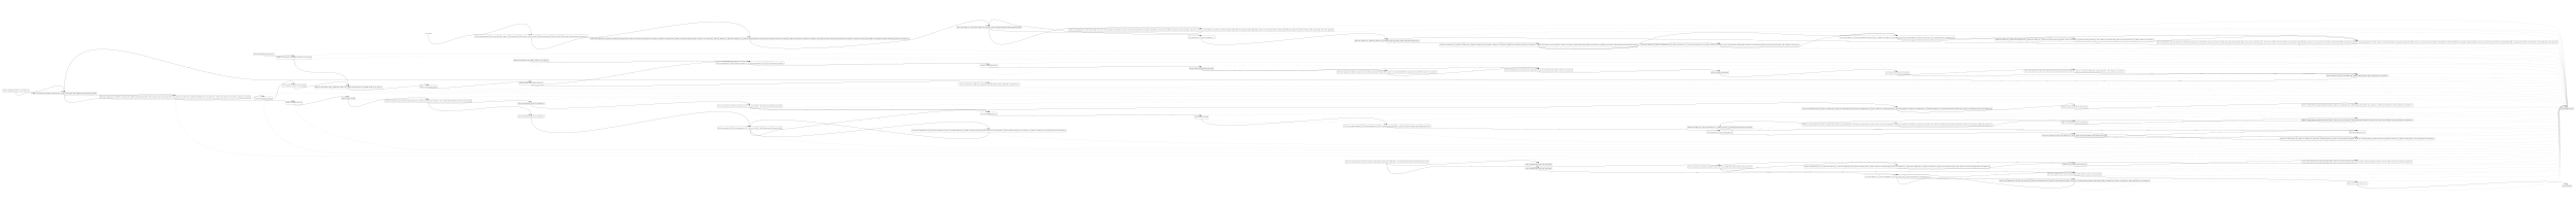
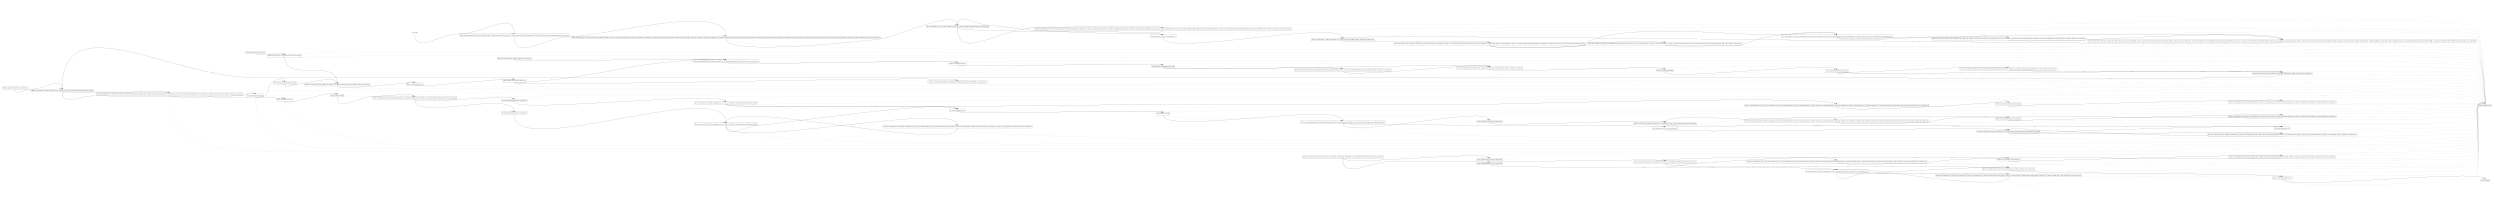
  digraph {
    fontname=Nunito
    rankdir=LR
    node [fontname=Nunito shape=record]
    edge [fontname=Nunito headport=n tailport=s]
    n1 [label=BB_entry384 shape=none]
    n2 [label="{35942: constant[undefined,v1]|35943: vardecl['i']|35944: vardecl['n']|35945: vardecl['m']|35946: vardecl['w']|35947: vardecl['h']|35948: vardecl['neighbors']|35949: vardecl['o']|35950: function-decl[function position ( dimension size ),-]}"]
    n3 [label="{35951: read-variable['nodes',v3,-]|35952: read-property[v3,'length',v2]|35953: \<variable-non-null-undef\>['nodes']|35954: write-variable[v2,'n']*|35955: read-variable['links',v5,-]|35956: read-property[v5,'length',v4]|35957: \<variable-non-null-undef\>['links']|35958: write-variable[v4,'m']*|35959: read-variable['size',v7,-]|35960: constant[0.0,v8]|35961: read-property[v7,v8,v6]|35962: \<variable-non-null-undef\>['size']|35963: write-variable[v6,'w']*|35964: read-variable['size',v10,-]|35965: constant[1.0,v11]|35966: read-property[v10,v11,v9]|35967: \<variable-non-null-undef\>['size']|35968: write-variable[v9,'h']*|35969: constant[0.0,v13]|35970: write-variable[v13,'i']}"]
    n4 [label="{35971: read-variable['i',v14,-]|35972: read-variable['n',v15,-]|35973: \<[v14,v15,v12]|35974: if[v12](true-block:10713,false-block:10714)}"]
    n5 [label="{36278: exceptional-return}"]
    n6 [label="{35975: read-variable['nodes',v18,-]|35976: read-variable['i',v19,-]|35977: read-property[v18,v19,v17]|35978: \<variable-non-null-undef\>['nodes']|35979: write-variable[v17,'o']|35980: read-variable['i',v16,-]|35981: write-property[v17,'index',v16]|35982: \<property-non-null-undef\>[v18,v19]*|35983: read-variable['o',v21,-]|35984: constant[0.0,v20]|35985: write-property[v21,'weight',v20]|35986: \<variable-non-null-undef\>['o']*|35987: constant[1.0,v22]|35988: read-variable['i',v23,-]|35989: +[v23,v24]|35990: +[v24,v22,v25]|35991: write-variable[v25,'i']}"]
    n7 [label="{35992: constant[0.0,v17]|35993: write-variable[v17,'i']}"]
    n8 [label="{35994: read-variable['i',v18,-]|35995: read-variable['m',v19,-]|35996: \<[v18,v19,v16]|35997: if[v16](true-block:10716,false-block:10717)}"]
    n9 [label="{35998: read-variable['links',v21,-]|35999: read-variable['i',v22,-]|36000: read-property[v21,v22,v20]|36001: \<variable-non-null-undef\>['links']|36002: write-variable[v20,'o']*|36003: read-variable['o',v27,-]|36004: read-property[v27,'source',v26]|36005: \<variable-non-null-undef\>['o']|36006: typeof[v26,v24]|36007: constant[\"number\",v25]|36008: ==[v24,v25,v23]|36009: if[v23](true-block:10718,false-block:10719)}"]
    n10 [label="{36012: read-variable['o',v29,-]|36013: read-variable['nodes',v30,-]|36014: read-variable['o',v32,-]|36015: read-property[v32,'source',v31]|36016: \<variable-non-null-undef\>['o']|36017: read-property[v30,v31,v28]|36018: \<variable-non-null-undef\>['nodes']|36019: write-property[v29,'source',v28]|36020: \<variable-non-null-undef\>['o']*}"]
    n11 [label="{36021: read-variable['o',v32,-]|36022: read-property[v32,'target',v31]|36023: \<variable-non-null-undef\>['o']|36024: typeof[v31,v29]|36025: constant[\"number\",v30]|36026: ==[v29,v30,v28]|36027: if[v28](true-block:10720,false-block:10721)}"]
    n12 [label="{36010: constant[0.0,v21]|36011: write-variable[v21,'i']}"]
    n13 [label="{36062: read-variable['i',v22,-]|36063: read-variable['n',v23,-]|36064: \<[v22,v23,v20]|36065: if[v20](true-block:10723,false-block:10724)}"]
    n14 [label="{36028: read-variable['o',v34,-]|36029: read-variable['nodes',v35,-]|36030: read-variable['o',v37,-]|36031: read-property[v37,'target',v36]|36032: \<variable-non-null-undef\>['o']|36033: read-property[v35,v36,v33]|36034: \<variable-non-null-undef\>['nodes']|36035: write-property[v34,'target',v33]|36036: \<variable-non-null-undef\>['o']*}"]
    n15 [label="{36037: constant[1.0,v33]|36038: read-variable['o',v36,-]|36039: read-property[v36,'source',v35]|36040: \<variable-non-null-undef\>['o']|36041: read-property[v35,'weight',v34]|36042: \<property-non-null-undef\>[v36,'source']|36043: +[v34,v37]|36044: +[v37,v33,v38]|36045: write-property[v35,'weight',v38]|36046: \<property-non-null-undef\>[v36,'source']*|36047: constant[1.0,v39]|36048: read-variable['o',v42,-]|36049: read-property[v42,'target',v41]|36050: \<variable-non-null-undef\>['o']|36051: read-property[v41,'weight',v40]|36052: \<property-non-null-undef\>[v42,'target']|36053: +[v40,v43]|36054: +[v43,v39,v44]|36055: write-property[v41,'weight',v44]|36056: \<property-non-null-undef\>[v42,'target']*|36057: constant[1.0,v45]|36058: read-variable['i',v46,-]|36059: +[v46,v47]|36060: +[v47,v45,v48]|36061: write-variable[v48,'i']}"]
    n16 [label="{36066: read-variable['nodes',v25,-]|36067: read-variable['i',v26,-]|36068: read-property[v25,v26,v24]|36069: \<variable-non-null-undef\>['nodes']|36070: write-variable[v24,'o']*|36071: read-variable['isNaN',v29,v28]|36072: read-variable['o',v31,-]|36073: read-property[v31,'x',v30]|36074: \<variable-non-null-undef\>['o']}"]
    n17 [label="{36075: read-variable['Array',v25,-]}"]
    n18 [label="{36076: call-isNaN [v28,v29,v30,v27]}"]
    n19 [label="{36127: construct [-,v25,v24]}"]
    n20 [label="{36077: if[v27](true-block:10727,false-block:10730)}"]
    n21 [label="{36128: write-variable[v24,'distances']*|36129: typeof['linkDistance',v27]|36130: constant[\"function\",v28]|36131: ===[v27,v28,v26]|36132: if[v26](true-block:10747,false-block:10748)}"]
    n22 [label="{36085: read-variable['isNaN',v34,v33]|36086: read-variable['o',v36,-]|36087: read-property[v36,'y',v35]|36088: \<variable-non-null-undef\>['o']}"]
    n23 [label="{36133: constant[0.0,v30]|36134: write-variable[v30,'i']}"]
    n24 [label="{36135: constant[0.0,v30]|36136: write-variable[v30,'i']}"]
    n25 [label="{36089: call-isNaN [v33,v34,v35,v32]}"]
    n26 [label="{36082: call-position [v34,v35,v36,v37,v32]}"]
    n27 [label="{36083: write-property[v33,'x',v32]|36084: \<variable-non-null-undef\>['o']*}"]
    n28 [label="{36090: if[v32](true-block:10733,false-block:10736)}"]
    n29 [label="{36091: read-variable['o',v38,-]|36092: read-variable['position',v40,v39]|36093: constant[\"y\",v41]|36094: read-variable['h',v42,-]}"]
    n30 [label="{36098: read-variable['isNaN',v39,v38]|36099: read-variable['o',v41,-]|36100: read-property[v41,'px',v40]|36101: \<variable-non-null-undef\>['o']}"]
    n31 [label="{36102: call-isNaN [v38,v39,v40,v37]}"]
    n32 [label="{36103: if[v37](true-block:10739,false-block:10740)}"]
    n33 [label="{36096: write-property[v38,'y',v37]|36097: \<variable-non-null-undef\>['o']*}"]
    n34 [label="{36104: read-variable['o',v43,-]|36105: read-variable['o',v44,-]|36106: read-property[v44,'x',v42]|36107: \<variable-non-null-undef\>['o']|36108: write-property[v43,'px',v42]|36109: \<variable-non-null-undef\>['o']*}"]
    n35 [label="{36110: read-variable['isNaN',v44,v43]|36111: read-variable['o',v46,-]|36112: read-property[v46,'py',v45]|36113: \<variable-non-null-undef\>['o']}"]
    n36 [label="{36114: call-isNaN [v43,v44,v45,v42]}"]
    n37 [label="{36115: if[v42](true-block:10743,false-block:10744)}"]
    n38 [label="{36116: read-variable['o',v48,-]|36117: read-variable['o',v49,-]|36118: read-property[v49,'y',v47]|36119: \<variable-non-null-undef\>['o']|36120: write-property[v48,'py',v47]|36121: \<variable-non-null-undef\>['o']*}"]
    n39 [label="{36122: constant[1.0,v47]|36123: read-variable['i',v48,-]|36124: +[v48,v49]|36125: +[v49,v47,v50]|36126: write-variable[v50,'i']}"]
    n40 [label="{36137: read-variable['i',v31,-]|36138: read-variable['m',v32,-]|36139: \<[v31,v32,v29]|36140: if[v29](true-block:10750,false-block:10755)}"]
    n41 [label="{36161: read-variable['i',v31,-]|36162: read-variable['m',v32,-]|36163: \<[v31,v32,v29]|36164: if[v29](true-block:10754,false-block:10755)}"]
    n42 [label="{36141: read-variable['distances',v34,-]|36142: read-variable['i',v35,-]|36143: read-variable['linkDistance',v38,-]|36144: read-property[v38,'call',-]|36145: \<variable-non-null-undef\>['linkDistance']|36146: read-variable['this',v39,-]|36147: read-variable['links',v41,-]|36148: read-variable['i',v42,-]|36149: read-property[v41,v42,v40]|36150: \<variable-non-null-undef\>['links']|36151: read-variable['i',v43,-]}"]
    n43 [label="{36175: read-variable['Array',v30,-]}"]
    n44 [label="{36165: read-variable['distances',v34,-]|36166: read-variable['i',v35,-]|36167: read-variable['linkDistance',v33,-]|36168: write-property[v34,v35,v33]|36169: \<variable-non-null-undef\>['distances']*|36170: constant[1.0,v36]|36171: read-variable['i',v37,-]|36172: +[v37,v38]|36173: +[v38,v36,v39]|36174: write-variable[v39,'i']}"]
    n45 [label="{36152: call-linkDistance.call [v38,'call',v39,v40,v43,v36]}"]
    n46 [label="{36176: construct [-,v30,v29]}"]
    n47 [label="{36153: +[v36,v33]|36154: write-property[v34,v35,v33]|36155: \<variable-non-null-undef\>['distances']*|36156: constant[1.0,v44]|36157: read-variable['i',v45,-]|36158: +[v45,v46]|36159: +[v46,v44,v47]|36160: write-variable[v47,'i']}"]
    n48 [label="{36177: write-variable[v29,'strengths']*|36178: typeof['linkStrength',v32]|36179: constant[\"function\",v33]|36180: ===[v32,v33,v31]|36181: if[v31](true-block:10758,false-block:10759)}"]
+   n49 [label="{36182: constant[0.0,v35]|36183: write-variable[v35,'i']}"]
    n50 [label="{36184: constant[0.0,v35]|36185: write-variable[v35,'i']}"]
    n51 [label="{36186: read-variable['i',v36,-]|36187: read-variable['m',v37,-]|36188: \<[v36,v37,v34]|36189: if[v34](true-block:10761,false-block:10766)}"]
    n52 [label="{36210: read-variable['i',v36,-]|36211: read-variable['m',v37,-]|36212: \<[v36,v37,v34]|36213: if[v34](true-block:10765,false-block:10766)}"]
    n53 [label="{36190: read-variable['strengths',v39,-]|36191: read-variable['i',v40,-]|36192: read-variable['linkStrength',v43,-]|36193: read-property[v43,'call',-]|36194: \<variable-non-null-undef\>['linkStrength']|36195: read-variable['this',v44,-]|36196: read-variable['links',v46,-]|36197: read-variable['i',v47,-]|36198: read-property[v46,v47,v45]|36199: \<variable-non-null-undef\>['links']|36200: read-variable['i',v48,-]}"]
    n54 [label="{36224: read-variable['Array',v35,-]}"]
    n55 [label="{36214: read-variable['strengths',v39,-]|36215: read-variable['i',v40,-]|36216: read-variable['linkStrength',v38,-]|36217: write-property[v39,v40,v38]|36218: \<variable-non-null-undef\>['strengths']*|36219: constant[1.0,v41]|36220: read-variable['i',v42,-]|36221: +[v42,v43]|36222: +[v43,v41,v44]|36223: write-variable[v44,'i']}"]
    n56 [label="{36201: call-linkStrength.call [v43,'call',v44,v45,v48,v41]}"]
    n57 [label="{36202: +[v41,v38]|36203: write-property[v39,v40,v38]|36204: \<variable-non-null-undef\>['strengths']*|36205: constant[1.0,v49]|36206: read-variable['i',v50,-]|36207: +[v50,v51]|36208: +[v51,v49,v52]|36209: write-variable[v52,'i']}"]
    n58 [label="{36226: write-variable[v34,'charges']*|36227: typeof['charge',v37]|36228: constant[\"function\",v38]|36229: ===[v37,v38,v36]|36230: if[v36](true-block:10769,false-block:10770)}"]
    n59 [label="{36231: constant[0.0,v40]|36232: write-variable[v40,'i']}"]
    n60 [label="{36233: constant[0.0,v40]|36234: write-variable[v40,'i']}"]
    n61 [label="{36235: read-variable['i',v41,-]|36236: read-variable['n',v42,-]|36237: \<[v41,v42,v39]|36238: if[v39](true-block:10772,false-block:10777)}"]
    n62 [label="{36259: read-variable['i',v41,-]|36260: read-variable['n',v42,-]|36261: \<[v41,v42,v39]|36262: if[v39](true-block:10776,false-block:10777)}"]
    n63 [label="{36239: read-variable['charges',v44,-]|36240: read-variable['i',v45,-]|36241: read-variable['charge',v48,-]|36242: read-property[v48,'call',-]|36243: \<variable-non-null-undef\>['charge']|36244: read-variable['this',v49,-]|36245: read-variable['nodes',v51,-]|36246: read-variable['i',v52,-]|36247: read-property[v51,v52,v50]|36248: \<variable-non-null-undef\>['nodes']|36249: read-variable['i',v53,-]}"]
    n64 [label="{36273: read-variable['force',v40,-]|36274: read-property[v40,'resume',-]|36275: \<variable-non-null-undef\>['force']}"]
    n65 [label="{36263: read-variable['charges',v44,-]|36264: read-variable['i',v45,-]|36265: read-variable['charge',v43,-]|36266: write-property[v44,v45,v43]|36267: \<variable-non-null-undef\>['charges']*|36268: constant[1.0,v46]|36269: read-variable['i',v47,-]|36270: +[v47,v48]|36271: +[v48,v46,v49]|36272: write-variable[v49,'i']}"]
    n66 [label="{36250: call-charge.call [v48,'call',v49,v50,v53,v46]}"]
    n67 [label="{36276: call-force.resume [v40,'resume',v1]}"]
    n68 [label="{36251: +[v46,v43]|36252: write-property[v44,v45,v43]|36253: \<variable-non-null-undef\>['charges']*|36254: constant[1.0,v54]|36255: read-variable['i',v55,-]|36256: +[v55,v56]|36257: +[v56,v54,v57]|36258: write-variable[v57,'i']}"]
    n69 [label="{36277: return[v1]}"]
    n1 -> n2 [headlabel="    10710"]
    n2 -> n3 [headlabel="      10711"]
    n3 -> n4 [headlabel="      10712"]
    n3 -> n5 [color=gray headlabel="      10780"]
    n4 -> n5 [color=gray]
    n4 -> n6 [headlabel="      10713"]
    n4 -> n7 [headlabel="      10714"]
    n6 -> n4
    n6 -> n5 [color=gray]
    n7 -> n8 [headlabel="      10715"]
    n8 -> n5 [color=gray]
    n8 -> n9 [headlabel="      10716"]
    n9 -> n5 [color=gray]
    n9 -> n10 [headlabel="      10718"]
    n9 -> n11 [headlabel="      10719"]
    n10 -> n5 [color=gray]
    n10 -> n11
    n11 -> n5 [color=gray]
    n11 -> n14 [headlabel="      10720"]
    n11 -> n15 [headlabel="      10721"]
    n12 -> n13 [headlabel="      10722"]
    n13 -> n5 [color=gray]
    n13 -> n16 [headlabel="      10723"]
    n13 -> n17 [headlabel="      10724"]
    n14 -> n15
    n15 -> n5 [color=gray]
    n15 -> n8
    n16 -> n5 [color=gray]
    n16 -> n18 [headlabel="      10725"]
    n17 -> n5 [color=gray]
    n17 -> n19 [headlabel="      10745"]
    n18 -> n5 [color=gray]
    n18 -> n20 [headlabel="      10726"]
    n19 -> n5 [color=gray]
    n19 -> n21 [headlabel="      10746"]
    n20 -> n22 [headlabel="      10730"]
    n21 -> n5 [color=gray]
    n21 -> n23 [headlabel="      10747"]
    n21 -> n24 [headlabel="      10748"]
    n22 -> n5 [color=gray]
    n22 -> n25 [headlabel="      10731"]
    n23 -> n40 [headlabel="      10749"]
    n24 -> n41 [headlabel="      10753"]
    n25 -> n5 [color=gray]
    n25 -> n28 [headlabel="      10732"]
    n26 -> n5 [color=gray]
    n26 -> n27 [headlabel="      10729"]
    n27 -> n5 [color=gray]
    n27 -> n22
    n28 -> n29 [headlabel="      10733"]
    n28 -> n30 [headlabel="      10736"]
    n29 -> n5 [color=gray]
    n30 -> n5 [color=gray]
    n30 -> n31 [headlabel="      10737"]
    n31 -> n5 [color=gray]
    n31 -> n32 [headlabel="      10738"]
    n32 -> n34 [headlabel="      10739"]
    n32 -> n35 [headlabel="      10740"]
    n33 -> n5 [color=gray]
    n33 -> n30
    n34 -> n5 [color=gray]
    n34 -> n35
    n35 -> n5 [color=gray]
    n35 -> n36 [headlabel="      10741"]
    n36 -> n5 [color=gray]
    n36 -> n37 [headlabel="      10742"]
    n37 -> n38 [headlabel="      10743"]
    n37 -> n39 [headlabel="      10744"]
    n38 -> n5 [color=gray]
    n38 -> n39
    n39 -> n5 [color=gray]
    n39 -> n13
    n40 -> n5 [color=gray]
    n40 -> n42 [headlabel="      10750"]
    n40 -> n43 [headlabel="      10755"]
    n41 -> n5 [color=gray]
    n41 -> n43
    n41 -> n44 [headlabel="      10754"]
    n42 -> n5 [color=gray]
    n42 -> n45 [headlabel="      10751"]
    n43 -> n5 [color=gray]
    n43 -> n46 [headlabel="      10756"]
    n44 -> n5 [color=gray]
    n44 -> n41
    n45 -> n5 [color=gray]
    n45 -> n47 [headlabel="      10752"]
    n46 -> n5 [color=gray]
    n46 -> n48 [headlabel="      10757"]
    n47 -> n5 [color=gray]
    n48 -> n5 [color=gray]
+   n48 -> n49 [headlabel="      10758"]
    n48 -> n50 [headlabel="      10759"]
+   n49 -> n51 [headlabel="      10760"]
    n50 -> n52 [headlabel="      10764"]
    n51 -> n5 [color=gray]
    n51 -> n53 [color=gray headlabel="      10761"]
    n51 -> n54 [headlabel="      10766"]
    n52 -> n5 [color=gray]
    n52 -> n54
    n52 -> n55 [headlabel="      10765"]
    n53 -> n5 [color=gray]
    n53 -> n56 [headlabel="      10762"]
    n54 -> n5 [color=gray]
    n55 -> n5 [color=gray]
    n55 -> n52
    n56 -> n5 [color=gray]
    n56 -> n57 [headlabel="      10763"]
    n57 -> n5 [color=gray]
    n57 -> n51
    n58 -> n5 [color=gray]
    n58 -> n59 [headlabel="      10769"]
    n58 -> n60 [headlabel="      10770"]
    n59 -> n61 [headlabel="      10771"]
    n60 -> n62 [headlabel="      10775"]
    n61 -> n5 [color=gray]
    n61 -> n63 [headlabel="      10772"]
    n61 -> n64 [headlabel="      10777"]
    n62 -> n5 [color=gray]
    n62 -> n64
    n62 -> n65 [headlabel="      10776"]
    n63 -> n5 [color=gray]
    n63 -> n66 [headlabel="      10773"]
    n64 -> n5 [color=gray]
    n64 -> n67 [headlabel="      10778"]
    n65 -> n5 [color=gray]
    n65 -> n62
    n66 -> n5 [color=gray]
    n66 -> n68 [headlabel="      10774"]
    n67 -> n5 [color=gray]
    n67 -> n69 [headlabel="      10779"]
    n68 -> n5 [color=gray]
    n68 -> n61
  }
